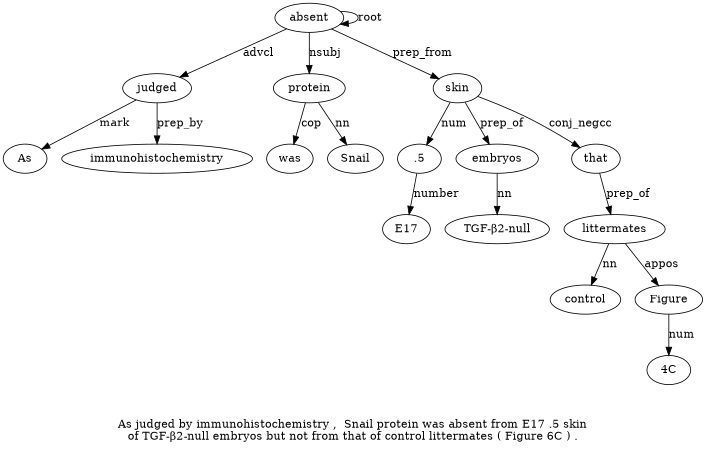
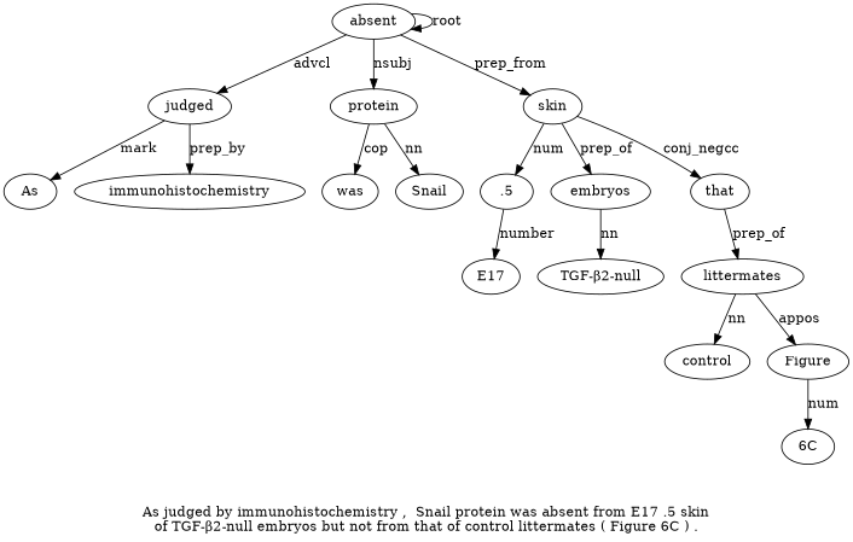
  digraph {
    label="As judged by immunohistochemistry ,  Snail protein was absent from E17 .5 skin\nof TGF-β2-null embryos but not from that of control littermates ( Figure 6C ) ."
    node [fillcolor=white style=filled]
    n1 [label=judged]
    n2 [label=As]
    n3 [label=immunohistochemistry]
    n4 [label=absent]
    n5 [label=protein]
    n6 [label=skin]
    n7 [label=was]
    n8 [label=Snail]
    n9 [label=.5]
    n10 [label=embryos]
    n11 [label=that]
    n12 [label=E17]
    n13 [label="TGF-β2-null"]
    n14 [label=littermates]
    n15 [label=control]
    n16 [label=Figure]
-   n17 [label="4C"]
+   n17 [label="6C"]
    n1 -> n2 [label=mark]
    n1 -> n3 [label=prep_by]
    n4 -> n1 [label=advcl]
    n4 -> n4 [label=root]
    n4 -> n5 [label=nsubj]
    n4 -> n6 [label=prep_from]
    n5 -> n7 [label=cop]
    n5 -> n8 [label=nn]
    n6 -> n9 [label=num]
    n6 -> n10 [label=prep_of]
    n6 -> n11 [label=conj_negcc]
    n9 -> n12 [label=number]
    n10 -> n13 [label=nn]
    n11 -> n14 [label=prep_of]
    n14 -> n15 [label=nn]
    n14 -> n16 [label=appos]
    n16 -> n17 [label=num]
  }
